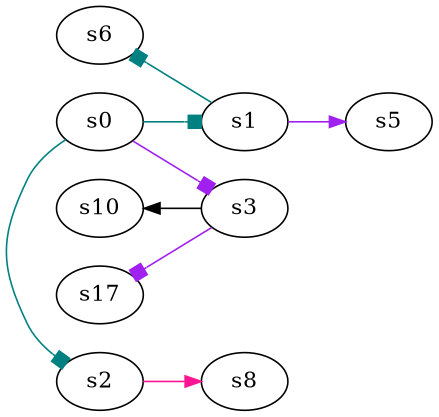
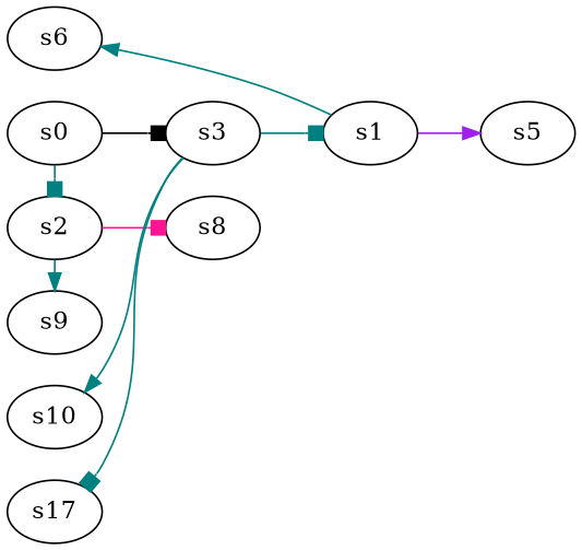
  digraph {
    rankdir=LR
    node [player=1]
    edge [arrowhead=box color=teal]
    s1
    s0 [player=0]
    s2
    s3 [player=0]
    s5 [player=0]
    s6 [player=0]
    s8
+   s9
    s10 [player=0]
    n10 [label=s17]
    s1 -> s5 [arrowhead=normal color=purple]
-   s1 -> s6 [constraint="time == 7 || time == 9 || time == 11 || time == 12"]
-   s0 -> s1
+   s1 -> s6 [arrowhead=normal constraint="time == 7 || time == 9 || time == 11 || time == 12"]
+   s3 -> s1
    s0 -> s2 [constraint="time % 4 == 0 || time % 3 == 1"]
-   s0 -> s3 [color=purple]
-   s2 -> s8 [arrowhead=normal color=deeppink]
-   s3 -> s10 [arrowhead=normal color=black constraint="time == 0 || time == 9 || time == 10"]
-   s3 -> n10 [color=purple constraint="time % 6 == 3"]
+   s0 -> s3 [color=black]
+   s2 -> s8 [color=deeppink]
+   s2 -> s9 [arrowhead=normal constraint="time == 5 || time == 8 || time == 11 || time == 12"]
+   s3 -> s10 [arrowhead=normal constraint="time == 0 || time == 9 || time == 10"]
+   s3 -> n10 [constraint="time % 6 == 3"]
  }
